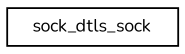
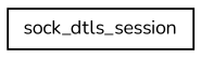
  digraph {
    rankdir=LR
    fontname=Nunito
-   n1 [color=black fillcolor=white fontname=Nunito fontsize=10 height=0.2 label=sock_dtls_sock shape=record style=filled width=0.4]
+   n1 [color=black fillcolor=white fontname=Nunito fontsize=10 height=0.2 label=sock_dtls_session shape=record style=filled width=0.4]
  }
